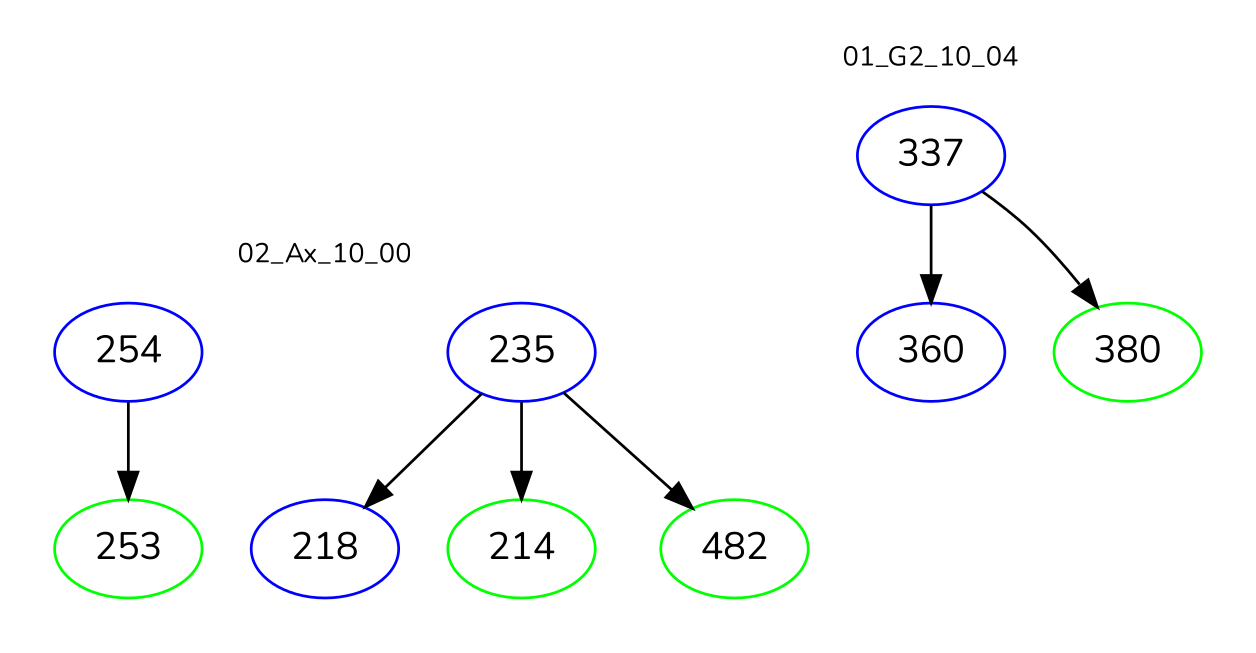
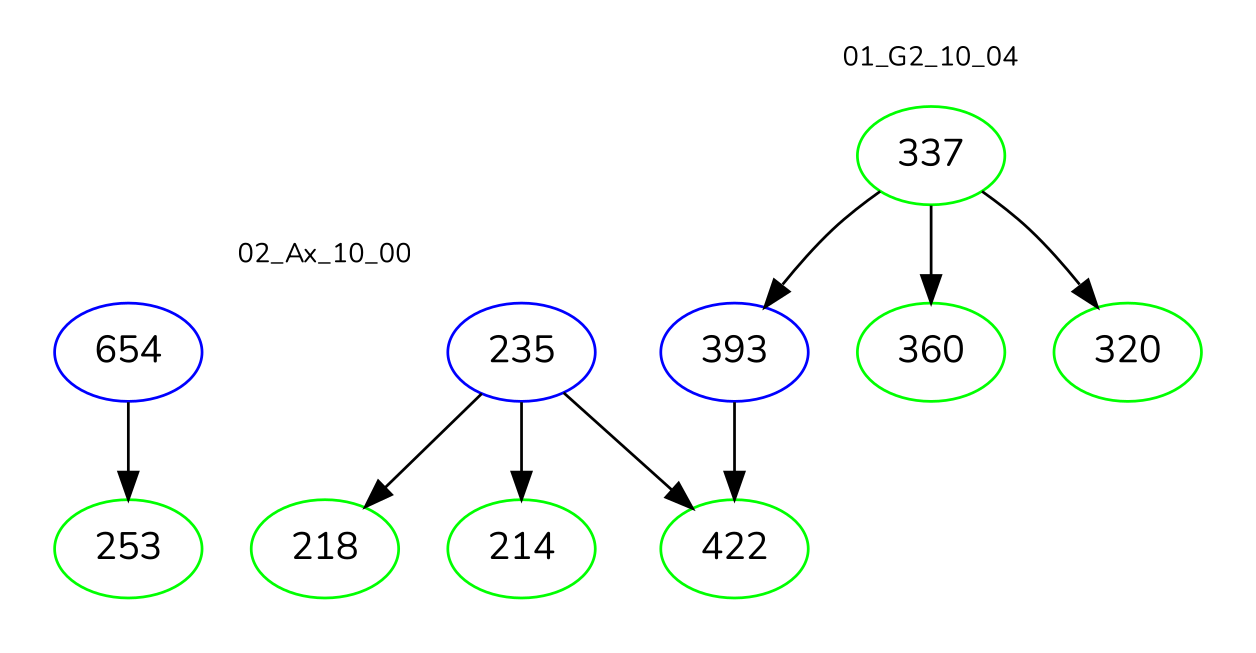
  digraph {
    fontname=Nunito
    node [color=blue fontname=Nunito]
    edge [color=black fontname=Nunito]
    n1 [label=235]
-   n2 [label=218]
-   n3 [label=254]
+   n2 [color=green label=218]
+   n3 [label=654]
    n4 [color=green label=214]
    n5 [color=green label=253]
-   n6 [label=337]
-   n8 [label=360]
-   n9 [color=green label=380]
-   n10 [color=green label=482]
+   n6 [color=green label=337]
+   n7 [label=393]
+   n8 [color=green label=360]
+   n9 [color=green label=320]
+   n10 [color=green label=422]
    subgraph cluster_1 {
      color=white
      fontsize=10
      label="02_Ax_10_00"
      n1
      n2
      n3
      n4
      n5
    }
    subgraph cluster_2 {
      color=white
      fontsize=10
      label="01_G2_10_04"
      n6
+     n7
      n8
      n9
      n10
    }
    n1 -> n2
    n1 -> n4
    n1 -> n10
    n3 -> n5
+   n6 -> n7
    n6 -> n8
    n6 -> n9
+   n7 -> n10
  }
